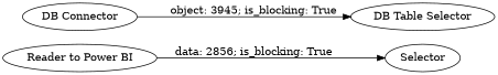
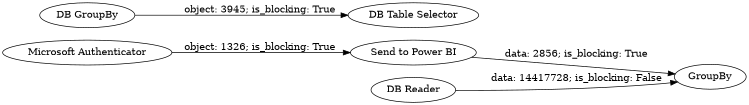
  digraph {
    rankdir=LR
-   n1 [label=Selector]
-   n2 [label="Reader to Power BI"]
+   n1 [label=GroupBy]
+   n2 [label="Send to Power BI"]
    n3 [label="DB Table Selector"]
-   n6 [label="DB Connector"]
+   n4 [label="DB Reader"]
+   n5 [label="Microsoft Authenticator"]
+   n6 [label="DB GroupBy"]
    n2 -> n1 [label="data: 2856; is_blocking: True"]
+   n4 -> n1 [label="data: 14417728; is_blocking: False"]
+   n5 -> n2 [label="object: 1326; is_blocking: True"]
    n6 -> n3 [label="object: 3945; is_blocking: True"]
  }
